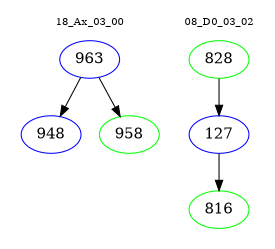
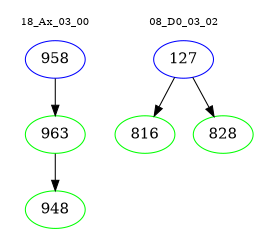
  digraph {
    node [color=green]
    edge [color=black]
-   n1 [color=blue label=963]
-   n2 [color=blue label=948]
-   n3 [label=958]
+   n1 [label=963]
+   n2 [label=948]
+   n3 [color=blue label=958]
    n4 [color=blue label=127]
    n5 [label=816]
    n6 [label=828]
    subgraph cluster_1 {
      color=white
      fontsize=10
      label="18_Ax_03_00"
      n1
      n2
      n3
    }
    subgraph cluster_2 {
      color=white
      fontsize=10
      label="08_D0_03_02"
      n4
      n5
      n6
    }
    n1 -> n2
-   n1 -> n3
+   n3 -> n1
    n4 -> n5
-   n6 -> n4
+   n4 -> n6
  }
